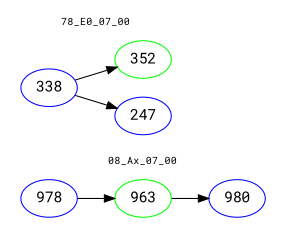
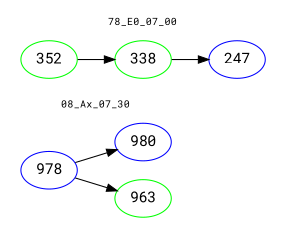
  digraph {
    fontname="Roboto Mono"
    rankdir=LR
    node [color=blue fontname="Roboto Mono"]
    edge [color=black fontname="Roboto Mono"]
    n1 [label=978]
    n2 [color=green label=963]
    n3 [label=980]
-   n4 [label=338]
+   n4 [color=green label=338]
    n5 [label=247]
    n6 [color=green label=352]
    subgraph cluster_1 {
      color=white
      fontsize=10
-     label="08_Ax_07_00"
+     label="08_Ax_07_30"
      n1
      n2
      n3
    }
    subgraph cluster_2 {
      color=white
      fontsize=10
      label="78_E0_07_00"
      n4
      n5
      n6
    }
    n1 -> n2
-   n2 -> n3
+   n1 -> n3
    n4 -> n5
-   n4 -> n6
+   n6 -> n4
  }
